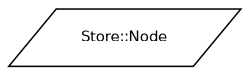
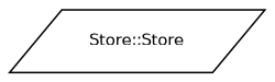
  digraph {
    rankdir=LR
-   n1 [color=black fillcolor=white fontname=Helvetica fontsize=10 height=0.2 label="Store::Node" shape=parallelogram style=filled width=0.4]
+   n1 [color=black fillcolor=white fontname=Helvetica fontsize=10 height=0.2 label="Store::Store" shape=parallelogram style=filled width=0.4]
  }
